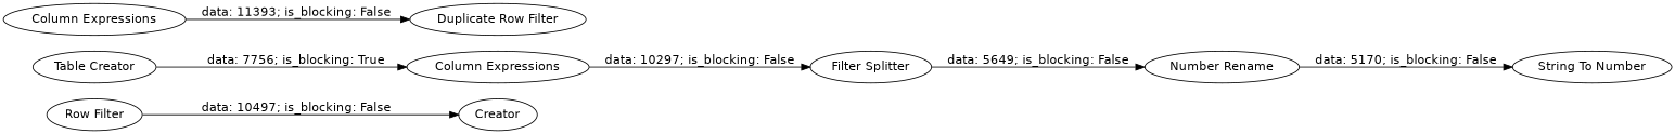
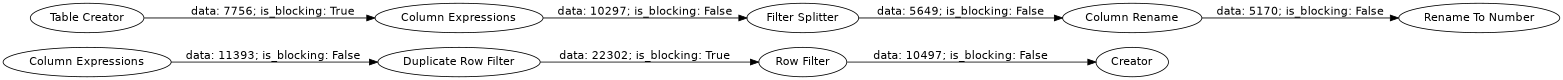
  digraph {
    fontname="DejaVu Sans"
    rankdir=LR
    node [fontname="DejaVu Sans"]
    edge [fontname="DejaVu Sans"]
    n1 [label=Creator]
-   n2 [label="Number Rename"]
-   n3 [label="String To Number"]
+   n2 [label="Column Rename"]
+   n3 [label="Rename To Number"]
    n4 [label="Column Expressions"]
    n5 [label="Duplicate Row Filter"]
    n6 [label="Row Filter"]
    n7 [label="Column Expressions"]
    n8 [label="Filter Splitter"]
    n9 [label="Table Creator"]
    n2 -> n3 [label="data: 5170; is_blocking: False"]
    n4 -> n5 [label="data: 11393; is_blocking: False"]
+   n5 -> n6 [label="data: 22302; is_blocking: True"]
    n6 -> n1 [label="data: 10497; is_blocking: False"]
    n7 -> n8 [label="data: 10297; is_blocking: False"]
    n8 -> n2 [label="data: 5649; is_blocking: False"]
    n9 -> n7 [label="data: 7756; is_blocking: True"]
  }
